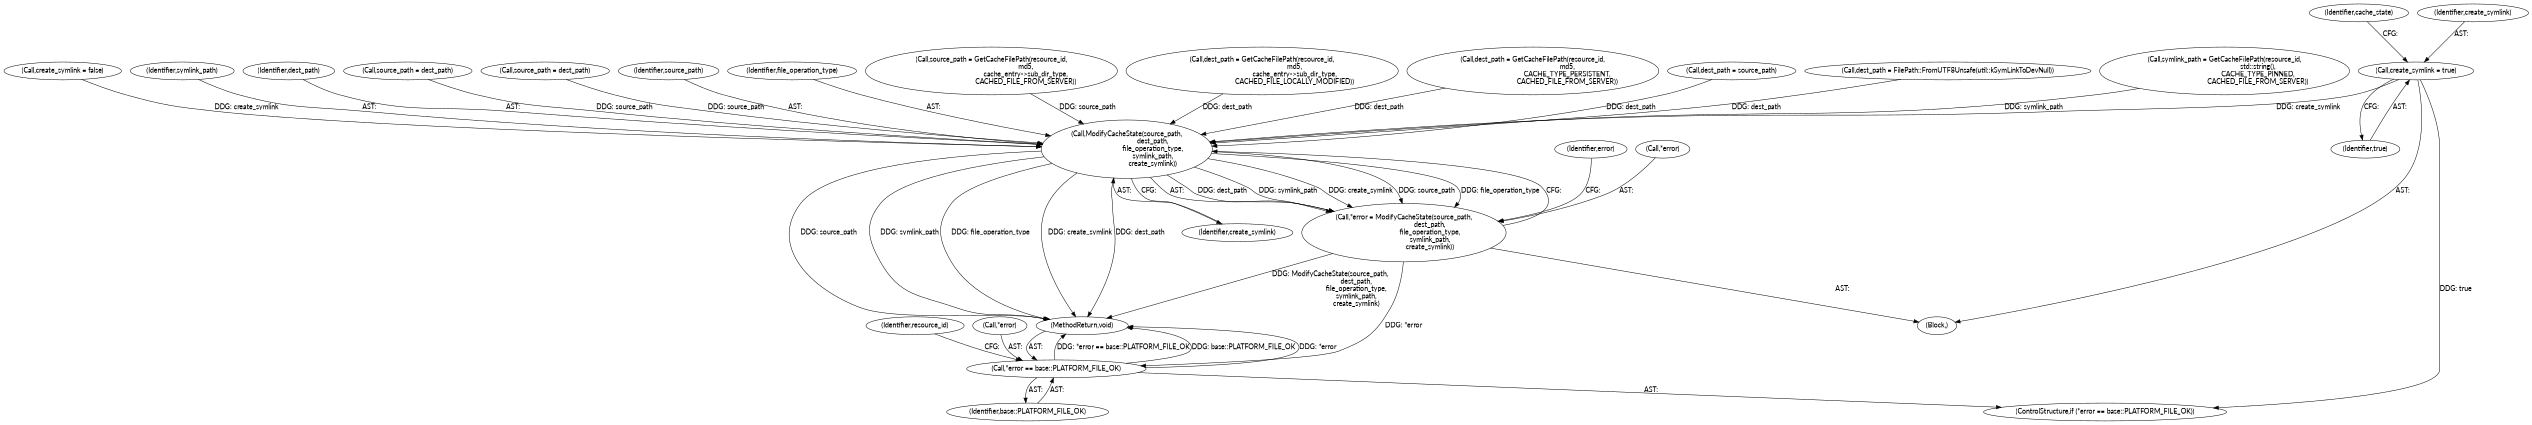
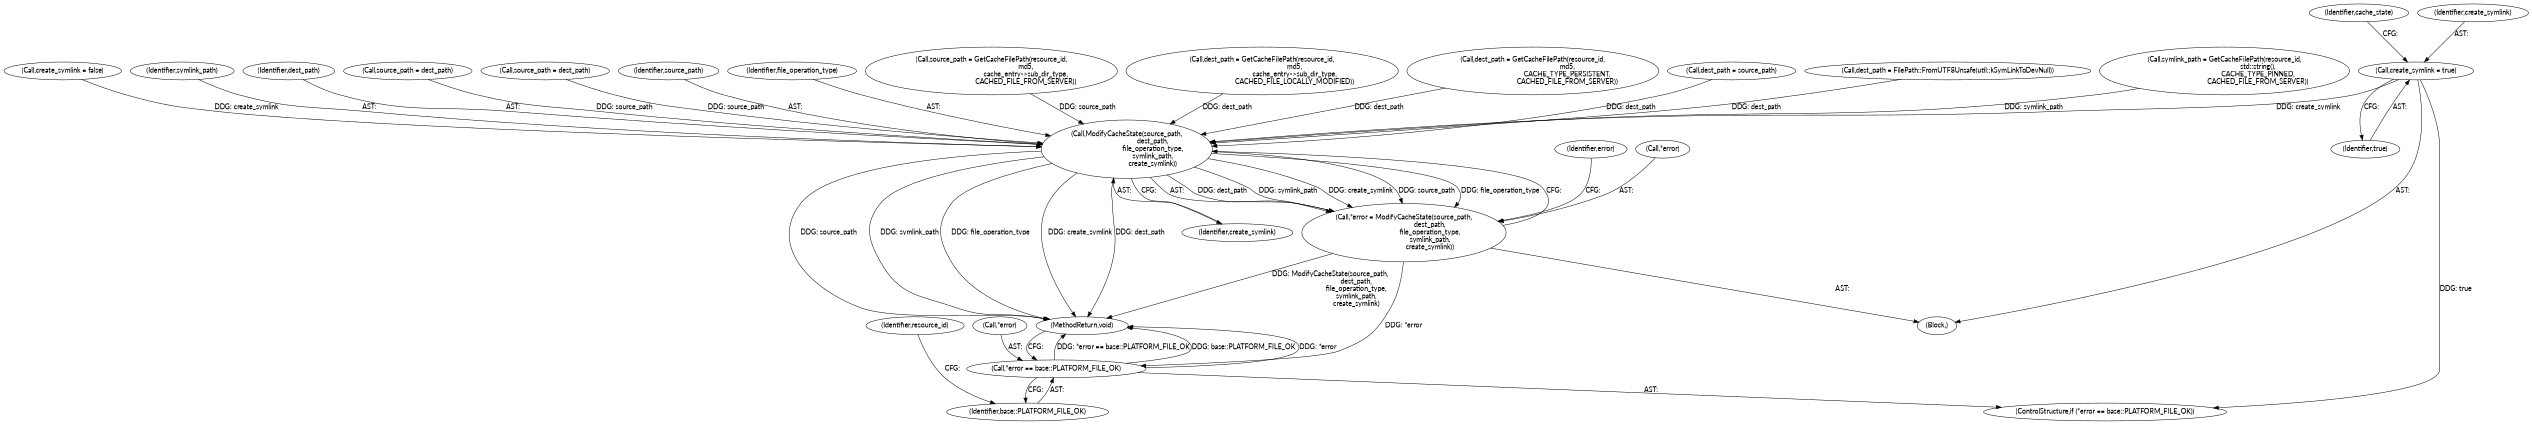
  digraph {
    fontname=Lato
    node [fontname=Lato]
    edge [fontname=Lato]
    n1 [label="(Call,create_symlink = true)"]
    n2 [label="(Call,ModifyCacheState(source_path,\n                            dest_path,\n                            file_operation_type,\n                            symlink_path,\n                            create_symlink))"]
    n3 [label="(Identifier,true)"]
    n4 [label="(Block,)"]
    n5 [label="(ControlStructure,if (*error == base::PLATFORM_FILE_OK))"]
    n6 [label="(MethodReturn,void)"]
    n7 [label="(Call,*error = ModifyCacheState(source_path,\n                            dest_path,\n                            file_operation_type,\n                            symlink_path,\n                            create_symlink))"]
    n8 [label="(Identifier,create_symlink)"]
    n9 [label="(Call,*error == base::PLATFORM_FILE_OK)"]
    n10 [label="(Identifier,base::PLATFORM_FILE_OK)"]
    n11 [label="(Identifier,cache_state)"]
    n12 [label="(Identifier,source_path)"]
    n13 [label="(Call,*error)"]
    n14 [label="(Identifier,file_operation_type)"]
    n15 [label="(Call,source_path = GetCacheFilePath(resource_id,\n                                     md5,\n                                     cache_entry->sub_dir_type,\n                                     CACHED_FILE_FROM_SERVER))"]
    n16 [label="(Identifier,error)"]
    n17 [label="(Call,dest_path = GetCacheFilePath(resource_id,\n                                   md5,\n                                   cache_entry->sub_dir_type,\n                                   CACHED_FILE_LOCALLY_MODIFIED))"]
    n18 [label="(Call,dest_path = GetCacheFilePath(resource_id,\n                                     md5,\n                                     CACHE_TYPE_PERSISTENT,\n                                     CACHED_FILE_FROM_SERVER))"]
    n19 [label="(Identifier,resource_id)"]
    n20 [label="(Call,dest_path = source_path)"]
    n21 [label="(Call,*error)"]
    n22 [label="(Call,dest_path = FilePath::FromUTF8Unsafe(util::kSymLinkToDevNull))"]
    n23 [label="(Call,symlink_path = GetCacheFilePath(resource_id,\n                                    std::string(),\n                                    CACHE_TYPE_PINNED,\n                                    CACHED_FILE_FROM_SERVER))"]
    n24 [label="(Call,create_symlink = false)"]
    n25 [label="(Identifier,symlink_path)"]
    n26 [label="(Identifier,create_symlink)"]
    n27 [label="(Identifier,dest_path)"]
    n28 [label="(Call,source_path = dest_path)"]
    n29 [label="(Call,source_path = dest_path)"]
    n1 -> n2 [label="DDG: create_symlink"]
    n1 -> n3 [label="CFG: "]
    n1 -> n4 [label="AST: "]
    n1 -> n5 [label="DDG: true"]
    n2 -> n6 [label="DDG: file_operation_type"]
    n2 -> n6 [label="DDG: create_symlink"]
    n2 -> n6 [label="DDG: source_path"]
    n2 -> n6 [label="DDG: symlink_path"]
    n2 -> n6 [label="DDG: dest_path"]
    n2 -> n7 [label="AST: "]
    n2 -> n7 [label="DDG: dest_path"]
    n2 -> n7 [label="DDG: symlink_path"]
    n2 -> n7 [label="DDG: create_symlink"]
    n2 -> n7 [label="DDG: source_path"]
    n2 -> n7 [label="DDG: file_operation_type"]
    n2 -> n8 [label="CFG: "]
    n3 -> n1 [label="AST: "]
-   n6 -> n9 [label="AST: "]
+   n6 -> n9 [label="CFG: "]
    n7 -> n2 [label="CFG: "]
    n7 -> n4 [label="AST: "]
    n7 -> n6 [label="DDG: ModifyCacheState(source_path,\n                            dest_path,\n                            file_operation_type,\n                            symlink_path,\n                            create_symlink)"]
    n7 -> n9 [label="DDG: *error"]
    n8 -> n2 [label="AST: "]
    n9 -> n5 [label="AST: "]
    n9 -> n6 [label="DDG: *error == base::PLATFORM_FILE_OK"]
    n9 -> n6 [label="DDG: base::PLATFORM_FILE_OK"]
    n9 -> n6 [label="DDG: *error"]
-   n9 -> n10 [label="AST: "]
+   n9 -> n10 [label="CFG: "]
    n10 -> n9 [label="AST: "]
    n11 -> n1 [label="CFG: "]
    n12 -> n2 [label="AST: "]
    n13 -> n9 [label="AST: "]
    n14 -> n2 [label="AST: "]
    n15 -> n2 [label="DDG: source_path"]
    n16 -> n7 [label="CFG: "]
    n17 -> n2 [label="DDG: dest_path"]
    n18 -> n2 [label="DDG: dest_path"]
-   n19 -> n9 [label="CFG: "]
+   n19 -> n10 [label="CFG: "]
    n20 -> n2 [label="DDG: dest_path"]
    n21 -> n7 [label="AST: "]
    n22 -> n2 [label="DDG: dest_path"]
    n23 -> n2 [label="DDG: symlink_path"]
    n24 -> n2 [label="DDG: create_symlink"]
    n25 -> n2 [label="AST: "]
    n26 -> n1 [label="AST: "]
    n27 -> n2 [label="AST: "]
    n28 -> n2 [label="DDG: source_path"]
    n29 -> n2 [label="DDG: source_path"]
  }
